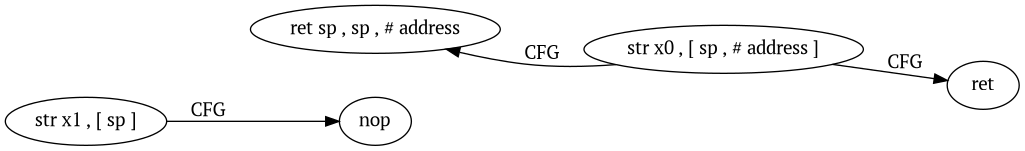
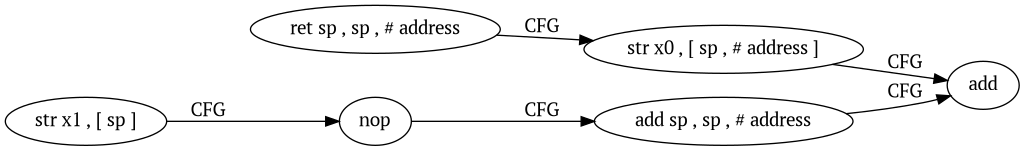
  digraph {
    fontname="PT Serif"
    rankdir=LR
    node [fontname="PT Serif"]
    edge [fontname="PT Serif"]
    n1 [label="ret sp , sp , # address"]
    n2 [label="str x0 , [ sp , # address ]"]
-   n3 [label=ret]
+   n3 [label=add]
    n4 [label="str x1 , [ sp ]"]
    n5 [label=nop]
-   n2 -> n1 [label=CFG]
+   n6 [label="add sp , sp , # address"]
+   n1 -> n2 [label=CFG]
    n2 -> n3 [label=CFG]
    n4 -> n5 [label=CFG]
+   n5 -> n6 [label=CFG]
+   n6 -> n3 [label=CFG]
  }
